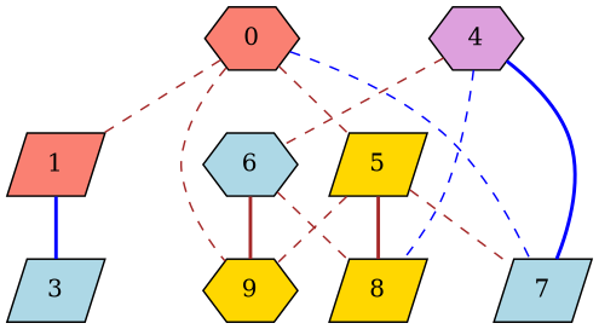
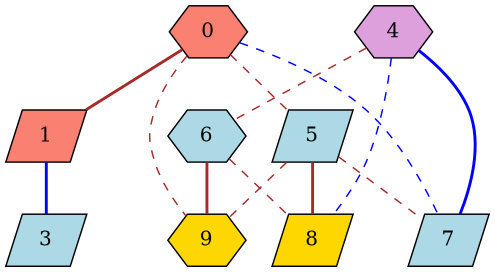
  graph {
    node [fillcolor=gold shape=parallelogram style=filled]
    edge [color=brown style=dashed]
    0 [fillcolor=salmon shape=hexagon]
    1 [fillcolor=salmon]
-   5
+   5 [fillcolor=lightblue]
    9 [shape=hexagon]
    7 [fillcolor=lightblue]
    3 [fillcolor=lightblue]
    8
    4 [fillcolor=plum shape=hexagon]
    6 [fillcolor=lightblue shape=hexagon]
-   0 -- 1
+   0 -- 1 [style=bold]
    0 -- 5
    0 -- 9
    0 -- 7 [color=blue]
    1 -- 3 [color=blue style=bold]
    5 -- 9
    5 -- 7
    5 -- 8 [style=bold]
    4 -- 7 [color=blue style=bold]
    4 -- 8 [color=blue]
    4 -- 6
    6 -- 9 [style=bold]
    6 -- 8
  }
